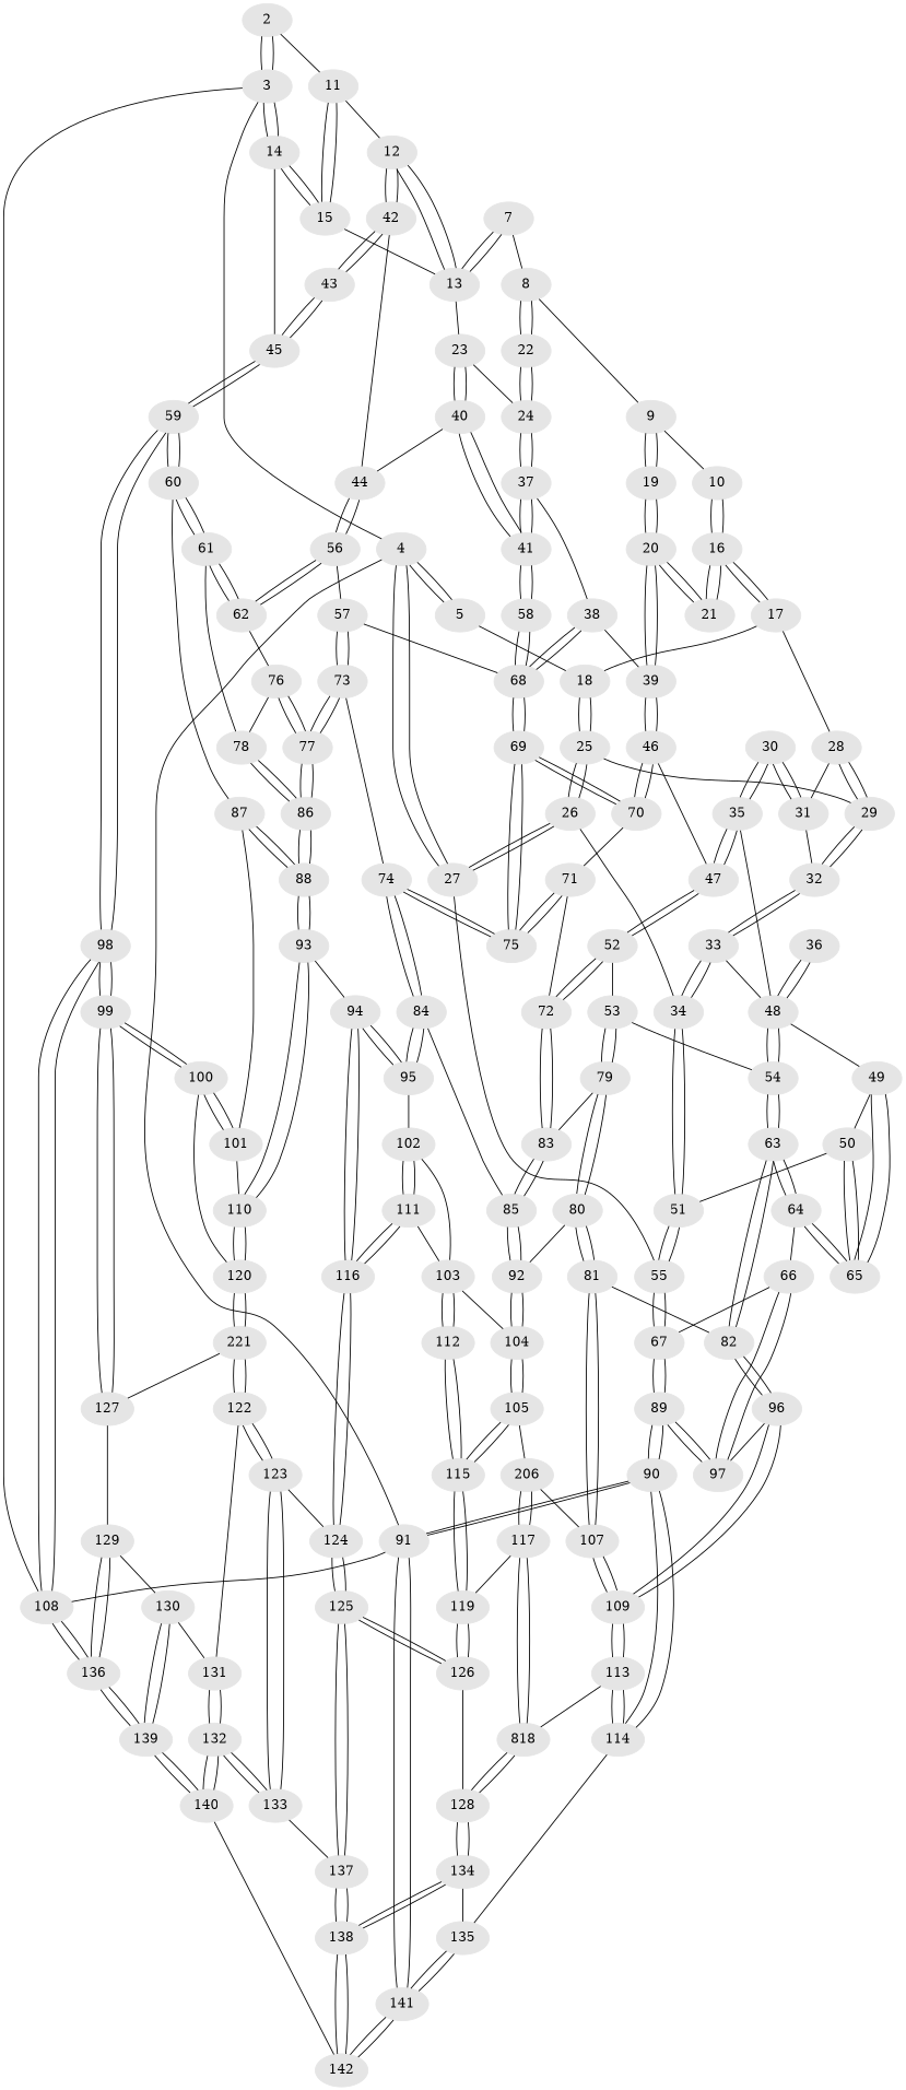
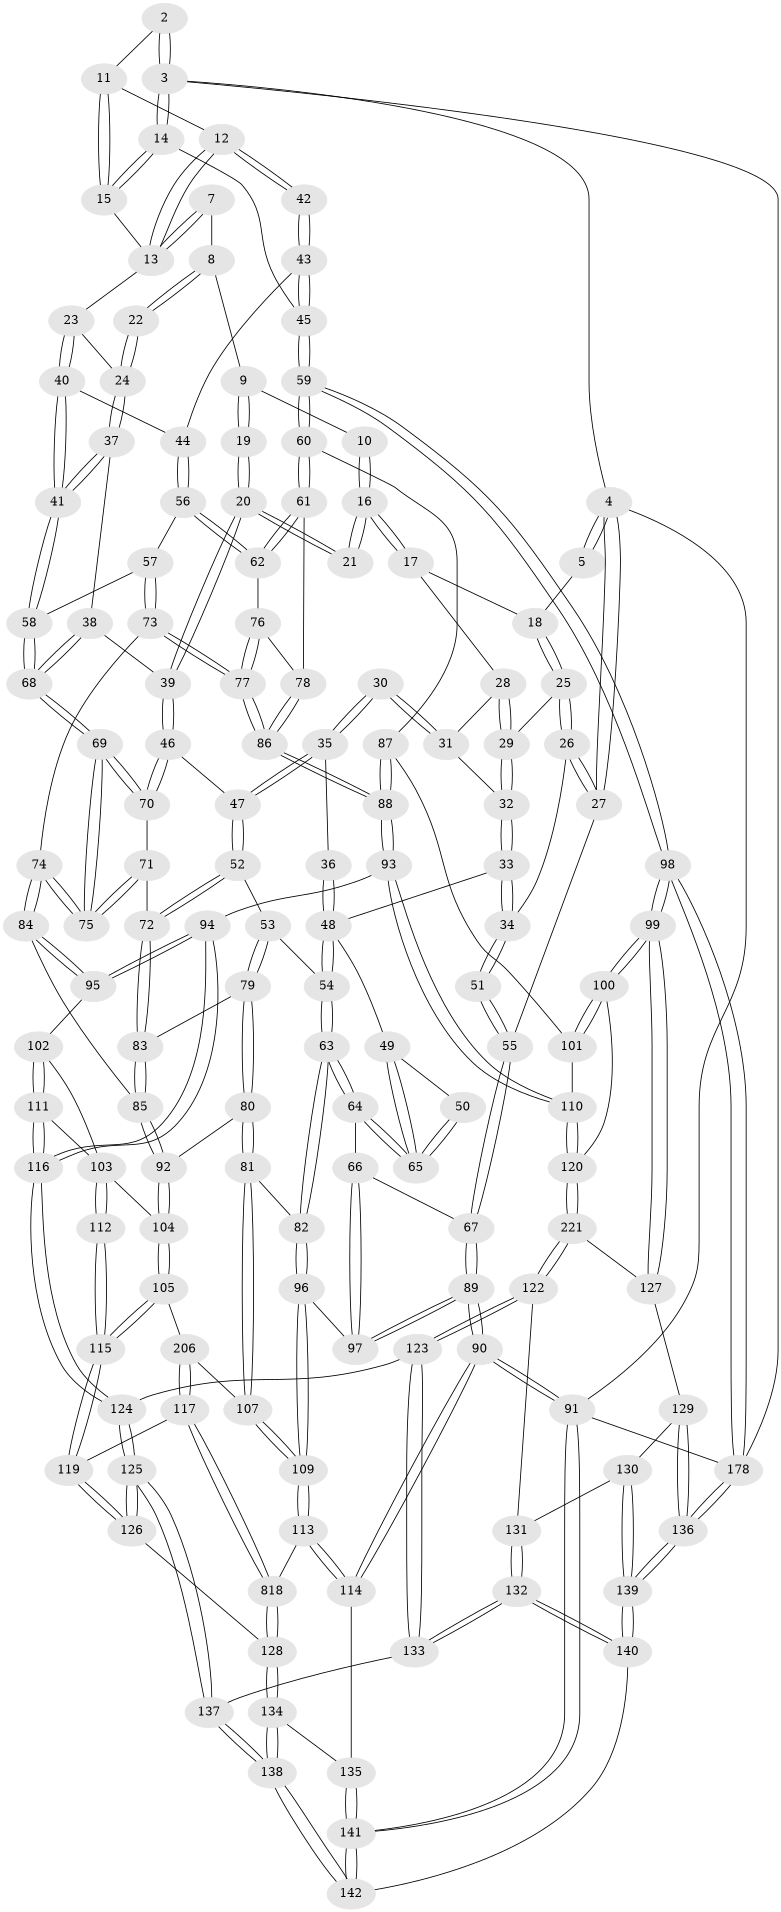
  graph {
    node [color=gray90 style=filled]
    2
    3
    11
    7
    8
    13
    4
    14
-   108
+   108 [label=178]
    12
    15
    5
    27
    91
    45
    136
    18
    55
    141
    25
    10
    16
    9
    22
    23
    19
    24
    20
    17
    21
    42
    43
    40
    59
    28
    29
    31
    26
    39
    46
    30
    35
    37
    41
    44
    38
    34
    32
    51
    67
    33
    36
    47
    48
    52
    49
    54
    68
    58
    69
    70
    56
    57
    62
    60
    98
    71
    53
    72
    50
    65
    63
    79
    83
    80
    64
    82
    89
    73
    76
    74
    77
    61
    87
    99
    78
    88
    101
    86
    66
    96
    97
    90
    75
    85
    84
    95
    81
    92
    107
    104
    109
    102
    93
    110
    94
    114
    135
    142
    105
    116
    120
    124
    103
    111
    113
    100
    127
    129
    n120 [label=221]
    112
    115
    n123 [label=206]
    117
    119
    n126 [label=818]
    139
    128
    126
    125
    134
    122
    123
    131
    133
    132
    137
    138
    130
    140
    2 -- 3
    2 -- 3
    2 -- 11
    3 -- 4
    3 -- 14
    3 -- 14
    3 -- 108
    11 -- 12
    11 -- 15
    11 -- 15
    7 -- 8
    7 -- 13
    7 -- 13
    8 -- 9
    8 -- 22
    8 -- 22
    13 -- 23
    4 -- 5
    4 -- 5
    4 -- 27
    4 -- 27
    4 -- 91
    14 -- 15
    14 -- 15
    14 -- 45
    108 -- 136
    108 -- 136
    12 -- 13
    12 -- 13
    12 -- 42
    12 -- 42
    15 -- 13
    5 -- 18
    27 -- 55
    91 -- 108
    91 -- 141
    91 -- 141
    45 -- 59
    45 -- 59
    136 -- 139
    136 -- 139
    18 -- 25
    18 -- 25
    55 -- 67
    55 -- 67
    141 -- 142
    141 -- 142
    25 -- 29
    25 -- 26
    25 -- 26
    10 -- 16
    10 -- 16
    16 -- 17
    16 -- 17
    16 -- 21
    16 -- 21
    9 -- 10
    9 -- 19
    9 -- 19
    22 -- 24
    22 -- 24
    23 -- 24
    23 -- 40
    23 -- 40
    19 -- 20
    19 -- 20
    24 -- 37
    24 -- 37
    20 -- 21
    20 -- 21
    20 -- 39
    20 -- 39
    17 -- 18
    17 -- 28
    42 -- 43
    42 -- 43
    43 -- 45
    43 -- 45
-   42 -- 44
+   43 -- 44
    40 -- 41
    40 -- 41
    40 -- 44
    59 -- 60
    59 -- 60
    59 -- 98
    59 -- 98
    28 -- 29
    28 -- 29
    28 -- 31
    29 -- 32
    29 -- 32
    31 -- 32
    26 -- 27
    26 -- 27
    26 -- 34
    39 -- 46
    39 -- 46
    46 -- 47
    46 -- 70
    46 -- 70
    30 -- 31
    30 -- 31
    30 -- 35
    30 -- 35
-   35 -- 48
+   35 -- 36
    35 -- 47
    35 -- 47
    37 -- 41
    37 -- 41
    37 -- 38
    41 -- 58
    41 -- 58
    44 -- 56
    44 -- 56
    38 -- 39
    38 -- 68
    38 -- 68
    34 -- 51
    34 -- 51
    32 -- 33
    32 -- 33
    51 -- 55
    51 -- 55
    67 -- 89
    67 -- 89
    33 -- 34
    33 -- 34
    33 -- 48
    36 -- 48
    36 -- 48
    47 -- 52
    47 -- 52
    48 -- 49
    48 -- 54
    48 -- 54
    52 -- 53
    52 -- 72
    52 -- 72
    49 -- 50
    49 -- 65
    49 -- 65
    54 -- 63
    54 -- 63
    68 -- 69
    68 -- 69
    58 -- 68
    58 -- 68
    69 -- 70
    69 -- 70
    69 -- 75
    69 -- 75
    70 -- 71
    56 -- 57
    56 -- 62
    56 -- 62
-   57 -- 68
+   57 -- 58
    57 -- 73
    57 -- 73
    62 -- 76
    60 -- 61
    60 -- 61
    60 -- 87
    98 -- 108
    98 -- 108
    98 -- 99
    98 -- 99
    71 -- 72
    71 -- 75
    71 -- 75
    53 -- 54
    53 -- 79
    53 -- 79
    72 -- 83
    72 -- 83
-   50 -- 51
    50 -- 65
    50 -- 65
    63 -- 64
    63 -- 64
    63 -- 82
    63 -- 82
    79 -- 83
    79 -- 80
    79 -- 80
    83 -- 85
    83 -- 85
    80 -- 81
    80 -- 81
    80 -- 92
    64 -- 65
    64 -- 65
    64 -- 66
    82 -- 96
    82 -- 96
    89 -- 97
    89 -- 97
    89 -- 90
    89 -- 90
    73 -- 74
    73 -- 77
    73 -- 77
    76 -- 77
    76 -- 77
    76 -- 78
    74 -- 75
    74 -- 75
    74 -- 84
    74 -- 84
    77 -- 86
    77 -- 86
    61 -- 62
    61 -- 62
    61 -- 78
    87 -- 88
    87 -- 88
    87 -- 101
    99 -- 100
    99 -- 100
    99 -- 127
    99 -- 127
    78 -- 86
    78 -- 86
    88 -- 93
    88 -- 93
    101 -- 110
    86 -- 88
    86 -- 88
    66 -- 67
    66 -- 97
    66 -- 97
    96 -- 97
    96 -- 109
    96 -- 109
    90 -- 91
    90 -- 91
    90 -- 114
    90 -- 114
    85 -- 92
    85 -- 92
    84 -- 85
    84 -- 95
    84 -- 95
    95 -- 102
    81 -- 82
    81 -- 107
    81 -- 107
    92 -- 104
    92 -- 104
    107 -- 109
    107 -- 109
    104 -- 105
    104 -- 105
    109 -- 113
    109 -- 113
    102 -- 103
    102 -- 111
    102 -- 111
    93 -- 110
    93 -- 110
    93 -- 94
    110 -- 120
    110 -- 120
    94 -- 95
    94 -- 95
    94 -- 116
    94 -- 116
    114 -- 135
    135 -- 141
    135 -- 141
    105 -- 115
    105 -- 115
    105 -- n123
    116 -- 124
    116 -- 124
    120 -- n120
    120 -- n120
    124 -- 125
    124 -- 125
    103 -- 104
    103 -- 112
    103 -- 112
    111 -- 116
    111 -- 116
    111 -- 103
    113 -- 114
    113 -- 114
    113 -- n126
    100 -- 101
    100 -- 101
    100 -- 120
    127 -- 129
    129 -- 136
    129 -- 136
    129 -- 130
    n120 -- 127
    n120 -- 122
    n120 -- 122
    112 -- 115
    112 -- 115
    115 -- 119
    115 -- 119
    n123 -- 107
    n123 -- 117
    n123 -- 117
    117 -- 119
    117 -- n126
    117 -- n126
    119 -- 126
    119 -- 126
    n126 -- 128
    n126 -- 128
    139 -- 140
    139 -- 140
    128 -- 134
    128 -- 134
    126 -- 128
    125 -- 126
    125 -- 126
    125 -- 137
    125 -- 137
    134 -- 135
    134 -- 138
    134 -- 138
    122 -- 123
    122 -- 123
    122 -- 131
    123 -- 124
    123 -- 133
    123 -- 133
    131 -- 132
    131 -- 132
    133 -- 137
    132 -- 133
    132 -- 133
    132 -- 140
    132 -- 140
    137 -- 138
    137 -- 138
    138 -- 142
    138 -- 142
    130 -- 139
    130 -- 139
    130 -- 131
    140 -- 142
  }
